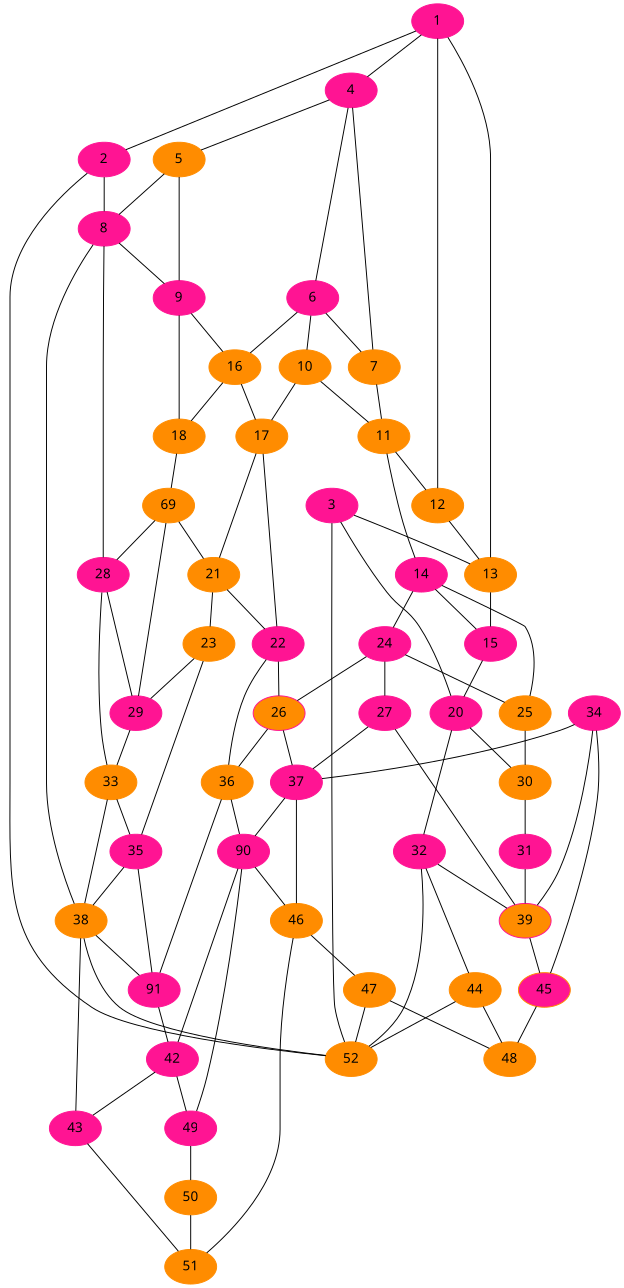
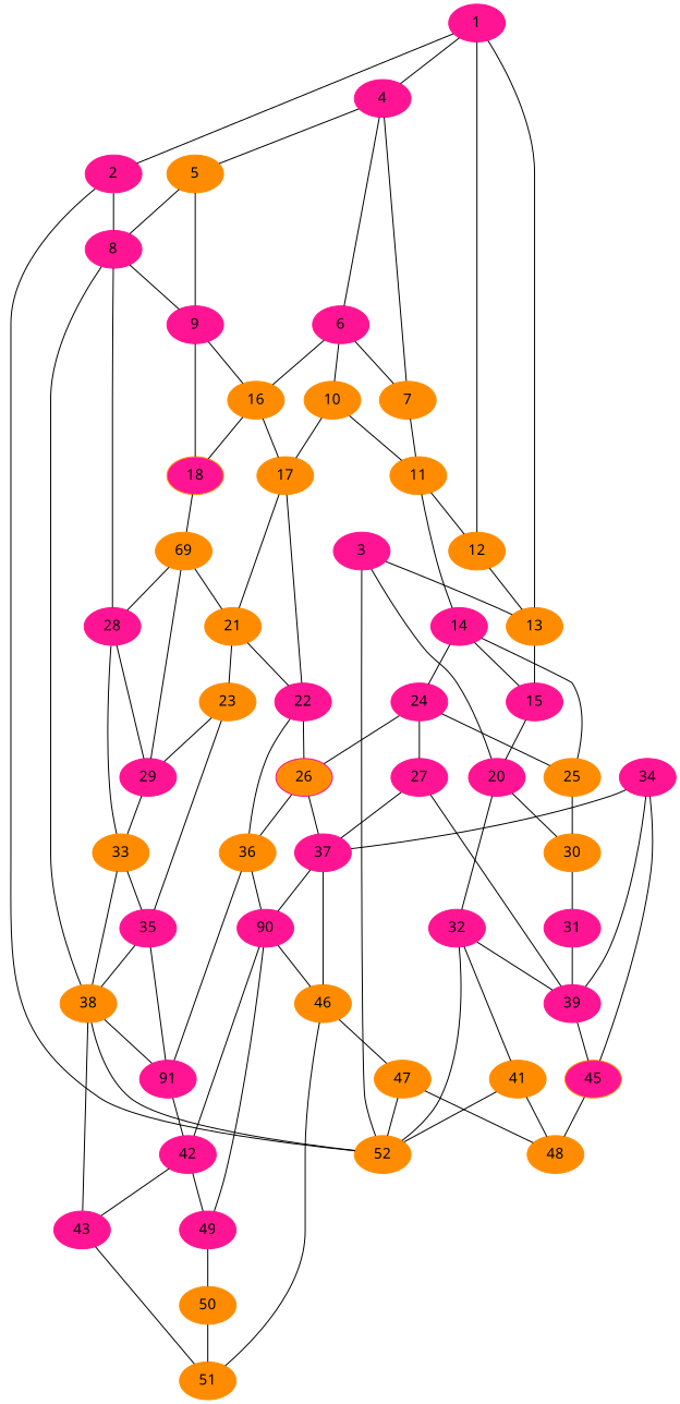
  graph {
    fontname="Noto Sans"
    node [color=deeppink fontname="Noto Sans" style=filled]
    edge [fontname="Noto Sans" weight=1.0]
    1
    2
    4
    12 [color=darkorange]
    13 [color=darkorange]
    8
    52 [color=darkorange]
    5 [color=darkorange]
    6
    7 [color=darkorange]
    15
    9
    28
    38 [color=darkorange]
    3
    20
    30 [color=darkorange]
    32
    10 [color=darkorange]
    16 [color=darkorange]
    11 [color=darkorange]
-   18 [color=darkorange]
+   18 [color=darkorange fillcolor=deeppink]
    17 [color=darkorange]
    14
    29
    33 [color=darkorange]
    n27 [label=91]
    43
    n29 [color=darkorange label=69]
    21 [color=darkorange]
    22
    24
    25 [color=darkorange]
    26 [fillcolor=darkorange]
    27
    23 [color=darkorange]
    36 [color=darkorange]
    31
-   39 [fillcolor=darkorange]
-   44 [color=darkorange]
+   39
+   44 [color=darkorange label=41]
    35
    37
    n43 [label=90]
    46 [color=darkorange]
    45 [color=darkorange fillcolor=deeppink]
    48 [color=darkorange]
    34
    42
    49
    51 [color=darkorange]
    47 [color=darkorange]
    50 [color=darkorange]
    1 -- 2
    1 -- 4
    1 -- 12 [weight=2.0]
    1 -- 13
    2 -- 8
    2 -- 52
    4 -- 5
    4 -- 6
    4 -- 7
    12 -- 13
    13 -- 15
    8 -- 9
    8 -- 28
    8 -- 38
    5 -- 8
    5 -- 9
    6 -- 7
    6 -- 10
    6 -- 16
    7 -- 11
    15 -- 20
    9 -- 16
    9 -- 18
    28 -- 29
    28 -- 33
    38 -- 52
    38 -- n27
    38 -- 43 [weight=2.0]
    3 -- 13
    3 -- 52
    3 -- 20
    20 -- 30
    20 -- 32
    30 -- 31
    32 -- 52
    32 -- 39
    32 -- 44
    10 -- 11
    10 -- 17
    16 -- 18
    16 -- 17
    11 -- 12
    11 -- 14
    18 -- n29
    17 -- 21
    17 -- 22
    14 -- 15
    14 -- 24
    14 -- 25
    29 -- 33
    33 -- 38
    33 -- 35
    n27 -- 42
    43 -- 51
    n29 -- 28
    n29 -- 29
    n29 -- 21
    21 -- 22
    21 -- 23
    22 -- 26
    22 -- 36
    24 -- 25
    24 -- 26
    24 -- 27
    25 -- 30 [weight=2.0]
    26 -- 36
    26 -- 37
    27 -- 39
    27 -- 37 [weight=2.0]
    23 -- 29
    23 -- 35
    36 -- n27
    36 -- n43
    31 -- 39 [weight=2.0]
    39 -- 45
    44 -- 52
    44 -- 48
    35 -- 38
    35 -- n27
    37 -- n43
    37 -- 46
    n43 -- 46
    n43 -- 42
    n43 -- 49
    46 -- 51
    46 -- 47
    45 -- 48 [weight=2.0]
    34 -- 39
    34 -- 37
    34 -- 45
    42 -- 43
    42 -- 49
    49 -- 50 [weight=2.0]
    47 -- 52
    47 -- 48
    50 -- 51 [weight=2.0]
  }
